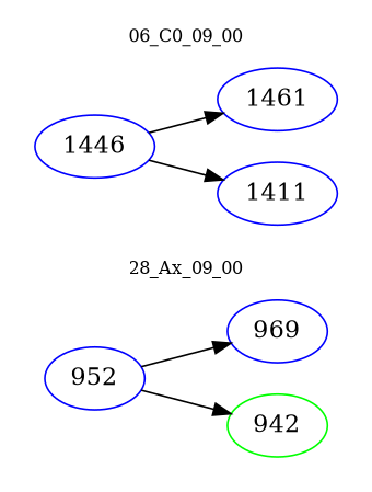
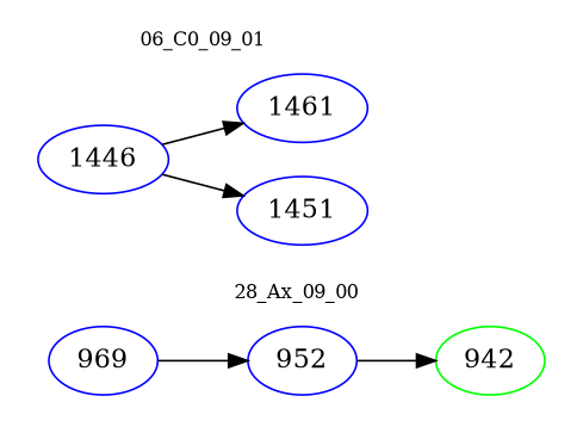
  digraph {
    rankdir=LR
    node [color=blue]
    edge [color=black]
    n1 [label=952]
    n2 [color=green label=942]
    n3 [label=969]
    n4 [label=1446]
-   n5 [label=1411]
+   n5 [label=1451]
    n6 [label=1461]
    subgraph cluster_1 {
      color=white
      fontsize=10
      label="28_Ax_09_00"
      n1
      n2
      n3
    }
    subgraph cluster_2 {
      color=white
      fontsize=10
-     label="06_C0_09_00"
+     label="06_C0_09_01"
      n4
      n5
      n6
    }
    n1 -> n2
-   n1 -> n3
+   n3 -> n1
    n4 -> n5
    n4 -> n6
  }
